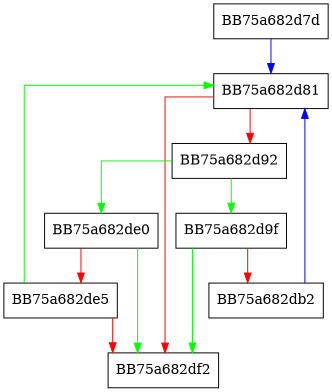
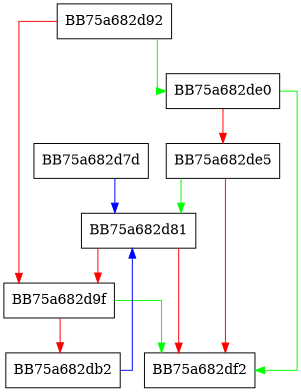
  digraph {
    splines=ortho
    node [shape=box]
    edge [color=red]
    BB75a682d7d
    BB75a682d81
    BB75a682df2
    BB75a682d92
    BB75a682de0
    BB75a682d9f
    BB75a682de5
    BB75a682db2
    BB75a682d7d -> BB75a682d81 [color=blue]
    BB75a682d81 -> BB75a682df2
-   BB75a682d81 -> BB75a682d92
+   BB75a682d81 -> BB75a682d9f
    BB75a682d92 -> BB75a682de0 [color=green]
-   BB75a682d92 -> BB75a682d9f [color=green]
+   BB75a682d92 -> BB75a682d9f
    BB75a682de0 -> BB75a682df2 [color=green]
    BB75a682de0 -> BB75a682de5
    BB75a682d9f -> BB75a682df2 [color=green]
    BB75a682d9f -> BB75a682db2
    BB75a682de5 -> BB75a682d81 [color=green]
    BB75a682de5 -> BB75a682df2
    BB75a682db2 -> BB75a682d81 [color=blue]
  }
